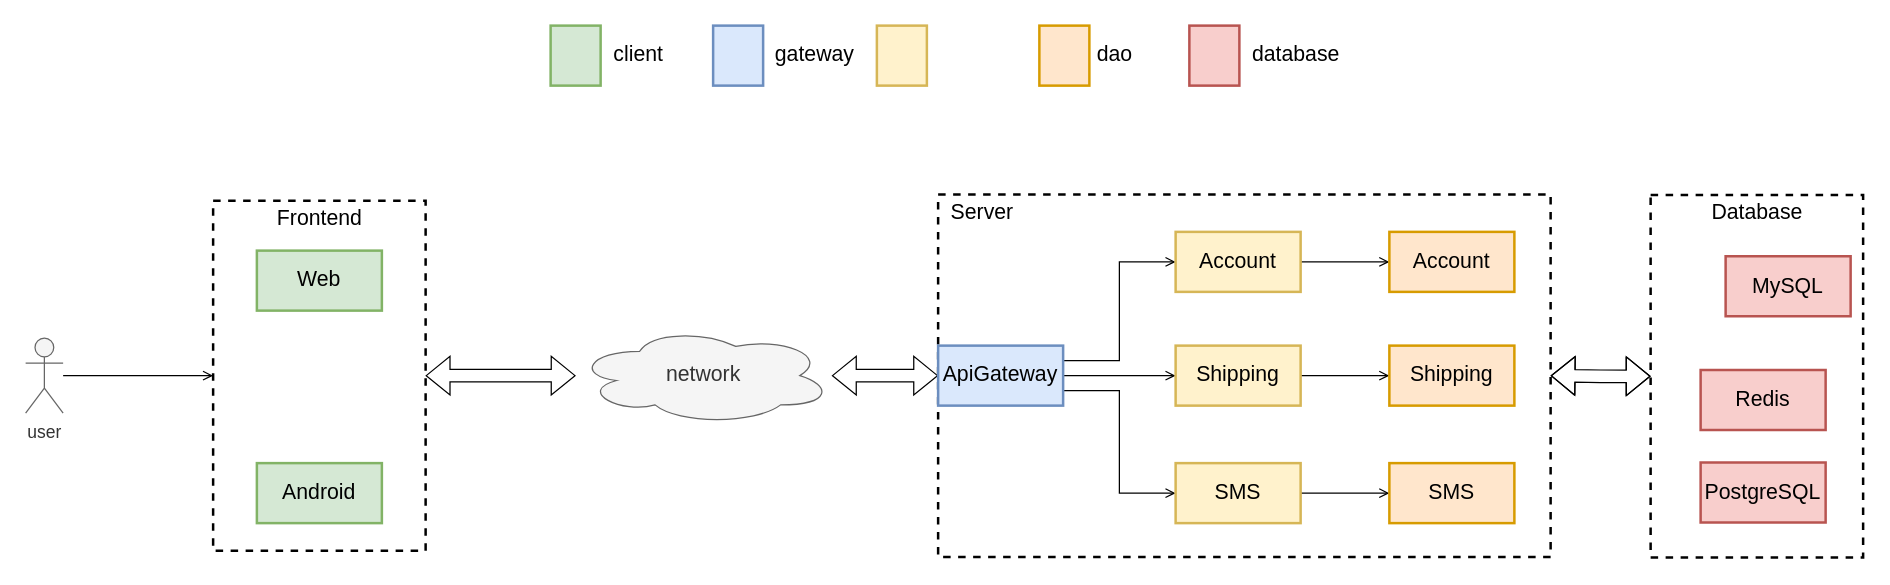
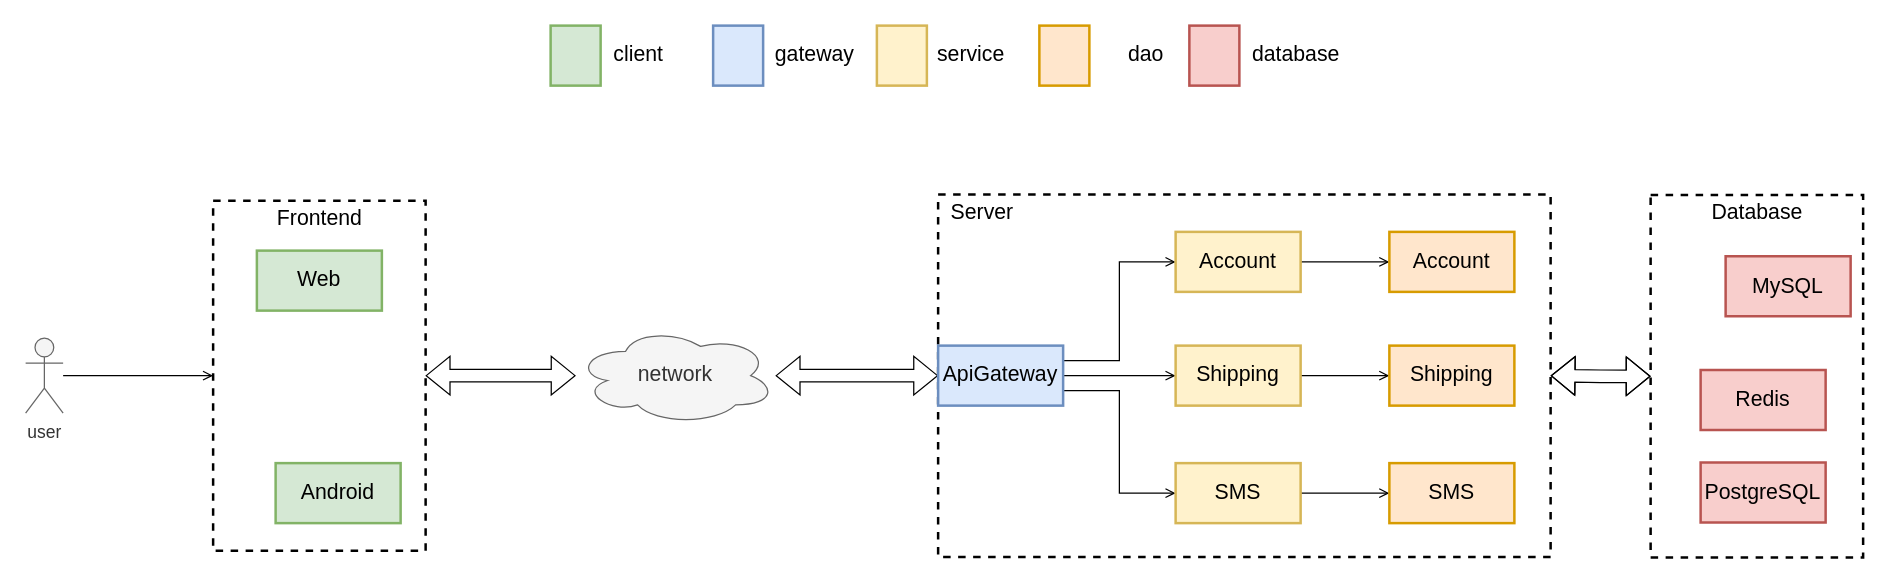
  <mxCell id="0" />
  <mxCell id="1" parent="0" />
  <mxCell id="2" style="edgeStyle=orthogonalEdgeStyle;shape=flexArrow;rounded=0;orthogonalLoop=1;jettySize=auto;html=1;exitX=0;exitY=0.5;exitDx=0;exitDy=0;entryX=1;entryY=0.5;entryDx=0;entryDy=0;fontSize=17;startArrow=block;startFill=0;endArrow=open;endFill=0;" edge="1" parent="1" source="3" target="13"><mxGeometry relative="1" as="geometry" /></mxCell>
  <mxCell id="3" value="" style="rounded=0;whiteSpace=wrap;html=1;strokeWidth=2;fontSize=17;fillColor=none;dashed=1;" vertex="1" parent="1"><mxGeometry x="1320" y="155.5" width="170" height="290" as="geometry" /></mxCell>
  <mxCell id="4" value="" style="edgeStyle=orthogonalEdgeStyle;rounded=0;orthogonalLoop=1;jettySize=auto;html=1;fontSize=17;startArrow=none;entryX=0;entryY=0.5;entryDx=0;entryDy=0;startFill=0;endArrow=open;endFill=0;" edge="1" parent="1" source="5" target="7"><mxGeometry relative="1" as="geometry" /></mxCell>
  <mxCell id="5" value="user" style="shape=umlActor;verticalLabelPosition=bottom;verticalAlign=top;html=1;outlineConnect=0;fontSize=14;fillColor=#f5f5f5;strokeColor=#666666;fontColor=#333333;" vertex="1" parent="1"><mxGeometry x="20" y="270" width="30" height="60" as="geometry" /></mxCell>
  <mxCell id="6" style="edgeStyle=orthogonalEdgeStyle;shape=flexArrow;rounded=0;orthogonalLoop=1;jettySize=auto;html=1;exitX=1;exitY=0.5;exitDx=0;exitDy=0;fontSize=17;startArrow=block;startFill=0;endArrow=open;endFill=0;" edge="1" parent="1" source="7" target="11"><mxGeometry relative="1" as="geometry" /></mxCell>
  <mxCell id="7" value="" style="rounded=0;whiteSpace=wrap;html=1;strokeWidth=2;fontSize=17;dashed=1;fillColor=none;" vertex="1" parent="1"><mxGeometry x="170" y="160" width="170" height="280" as="geometry" /></mxCell>
  <mxCell id="8" value="Frontend" style="text;html=1;align=center;verticalAlign=middle;resizable=0;points=[];autosize=1;strokeColor=none;fontSize=17;" vertex="1" parent="1"><mxGeometry x="215" y="160" width="80" height="30" as="geometry" /></mxCell>
  <mxCell id="9" value="Web" style="rounded=0;whiteSpace=wrap;html=1;strokeWidth=2;fontSize=17;fillColor=#d5e8d4;strokeColor=#82b366;" vertex="1" parent="1"><mxGeometry x="205" y="200" width="100" height="48" as="geometry" /></mxCell>
- <mxCell id="10" value="&lt;span style=&quot;font-family: arial, sans-serif; font-size: 17px; text-align: left;&quot;&gt;Android&lt;/span&gt;" style="rounded=0;whiteSpace=wrap;html=1;strokeWidth=2;fontSize=17;strokeColor=#82b366;fillColor=#d5e8d4;labelBackgroundColor=none;" vertex="1" parent="1"><mxGeometry x="205" y="370" width="100" height="48" as="geometry" /></mxCell>
- <mxCell id="11" value="network" style="ellipse;shape=cloud;whiteSpace=wrap;html=1;align=center;fontSize=17;fillColor=#f5f5f5;strokeColor=#666666;fontColor=#333333;" vertex="1" parent="1"><mxGeometry x="460" y="261" width="205" height="78" as="geometry" /></mxCell>
+ <mxCell id="10" value="&lt;span style=&quot;font-family: arial, sans-serif; font-size: 17px; text-align: left;&quot;&gt;Android&lt;/span&gt;" style="rounded=0;whiteSpace=wrap;html=1;strokeWidth=2;fontSize=17;strokeColor=#82b366;fillColor=#d5e8d4;labelBackgroundColor=none;" vertex="1" parent="1"><mxGeometry x="220" y="370" width="100" height="48" as="geometry" /></mxCell>
+ <mxCell id="11" value="network" style="ellipse;shape=cloud;whiteSpace=wrap;html=1;align=center;fontSize=17;fillColor=#f5f5f5;strokeColor=#666666;fontColor=#333333;" vertex="1" parent="1"><mxGeometry x="460" y="261" width="160" height="78" as="geometry" /></mxCell>
  <mxCell id="12" style="edgeStyle=orthogonalEdgeStyle;shape=flexArrow;rounded=0;orthogonalLoop=1;jettySize=auto;html=1;exitX=0;exitY=0.5;exitDx=0;exitDy=0;fontSize=17;startArrow=block;startFill=0;endArrow=open;endFill=0;" edge="1" parent="1" source="13" target="11"><mxGeometry relative="1" as="geometry" /></mxCell>
  <mxCell id="13" value="" style="rounded=0;whiteSpace=wrap;html=1;strokeWidth=2;fontSize=17;dashed=1;fillColor=none;" vertex="1" parent="1"><mxGeometry x="750" y="155" width="490" height="290" as="geometry" /></mxCell>
  <mxCell id="14" value="Server" style="text;html=1;align=center;verticalAlign=middle;resizable=0;points=[];autosize=1;strokeColor=none;fontSize=17;" vertex="1" parent="1"><mxGeometry x="750" y="155" width="70" height="30" as="geometry" /></mxCell>
  <mxCell id="15" style="edgeStyle=orthogonalEdgeStyle;rounded=0;orthogonalLoop=1;jettySize=auto;html=1;exitX=1;exitY=0.25;exitDx=0;exitDy=0;entryX=0;entryY=0.5;entryDx=0;entryDy=0;fontSize=17;startArrow=none;startFill=0;endArrow=open;endFill=0;" edge="1" parent="1" source="18" target="20"><mxGeometry relative="1" as="geometry" /></mxCell>
  <mxCell id="16" style="edgeStyle=orthogonalEdgeStyle;rounded=0;orthogonalLoop=1;jettySize=auto;html=1;exitX=1;exitY=0.5;exitDx=0;exitDy=0;entryX=0;entryY=0.5;entryDx=0;entryDy=0;fontSize=17;startArrow=none;startFill=0;endArrow=open;endFill=0;" edge="1" parent="1" source="18" target="22"><mxGeometry relative="1" as="geometry" /></mxCell>
  <mxCell id="17" style="edgeStyle=orthogonalEdgeStyle;rounded=0;orthogonalLoop=1;jettySize=auto;html=1;exitX=1;exitY=0.75;exitDx=0;exitDy=0;entryX=0;entryY=0.5;entryDx=0;entryDy=0;fontSize=17;startArrow=none;startFill=0;endArrow=open;endFill=0;" edge="1" parent="1" source="18" target="24"><mxGeometry relative="1" as="geometry" /></mxCell>
  <mxCell id="18" value="ApiGateway" style="rounded=0;whiteSpace=wrap;html=1;strokeWidth=2;fontSize=17;fillColor=#dae8fc;strokeColor=#6c8ebf;" vertex="1" parent="1"><mxGeometry x="750" y="276" width="100" height="48" as="geometry" /></mxCell>
  <mxCell id="19" style="edgeStyle=orthogonalEdgeStyle;rounded=0;orthogonalLoop=1;jettySize=auto;html=1;exitX=1;exitY=0.5;exitDx=0;exitDy=0;entryX=0;entryY=0.5;entryDx=0;entryDy=0;fontSize=17;startArrow=none;startFill=0;endArrow=open;endFill=0;" edge="1" parent="1" source="20" target="25"><mxGeometry relative="1" as="geometry" /></mxCell>
  <mxCell id="20" value="Account" style="rounded=0;whiteSpace=wrap;html=1;strokeWidth=2;fontSize=17;fillColor=#fff2cc;strokeColor=#d6b656;" vertex="1" parent="1"><mxGeometry x="940" y="185" width="100" height="48" as="geometry" /></mxCell>
  <mxCell id="21" style="edgeStyle=orthogonalEdgeStyle;rounded=0;orthogonalLoop=1;jettySize=auto;html=1;exitX=1;exitY=0.5;exitDx=0;exitDy=0;entryX=0;entryY=0.5;entryDx=0;entryDy=0;fontSize=17;startArrow=none;startFill=0;endArrow=open;endFill=0;" edge="1" parent="1" source="22" target="26"><mxGeometry relative="1" as="geometry" /></mxCell>
  <mxCell id="22" value="Shipping" style="rounded=0;whiteSpace=wrap;html=1;strokeWidth=2;fontSize=17;fillColor=#fff2cc;strokeColor=#d6b656;" vertex="1" parent="1"><mxGeometry x="940" y="276" width="100" height="48" as="geometry" /></mxCell>
  <mxCell id="23" style="edgeStyle=orthogonalEdgeStyle;rounded=0;orthogonalLoop=1;jettySize=auto;html=1;exitX=1;exitY=0.5;exitDx=0;exitDy=0;entryX=0;entryY=0.5;entryDx=0;entryDy=0;fontSize=17;startArrow=none;startFill=0;endArrow=open;endFill=0;" edge="1" parent="1" source="24" target="27"><mxGeometry relative="1" as="geometry" /></mxCell>
  <mxCell id="24" value="SMS" style="rounded=0;whiteSpace=wrap;html=1;strokeWidth=2;fontSize=17;fillColor=#fff2cc;strokeColor=#d6b656;" vertex="1" parent="1"><mxGeometry x="940" y="370" width="100" height="48" as="geometry" /></mxCell>
  <mxCell id="25" value="Account" style="rounded=0;whiteSpace=wrap;html=1;strokeWidth=2;fontSize=17;fillColor=#ffe6cc;strokeColor=#d79b00;" vertex="1" parent="1"><mxGeometry x="1111" y="185" width="100" height="48" as="geometry" /></mxCell>
  <mxCell id="26" value="Shipping" style="rounded=0;whiteSpace=wrap;html=1;strokeWidth=2;fontSize=17;fillColor=#ffe6cc;strokeColor=#d79b00;" vertex="1" parent="1"><mxGeometry x="1111" y="276" width="100" height="48" as="geometry" /></mxCell>
  <mxCell id="27" value="SMS" style="rounded=0;whiteSpace=wrap;html=1;strokeWidth=2;fontSize=17;fillColor=#ffe6cc;strokeColor=#d79b00;" vertex="1" parent="1"><mxGeometry x="1111" y="370" width="100" height="48" as="geometry" /></mxCell>
  <mxCell id="28" value="MySQL" style="rounded=0;whiteSpace=wrap;html=1;strokeWidth=2;fontSize=17;fillColor=#f8cecc;strokeColor=#b85450;" vertex="1" parent="1"><mxGeometry x="1380" y="204.5" width="100" height="48" as="geometry" /></mxCell>
  <mxCell id="29" value="Redis" style="rounded=0;whiteSpace=wrap;html=1;strokeWidth=2;fontSize=17;fillColor=#f8cecc;strokeColor=#b85450;" vertex="1" parent="1"><mxGeometry x="1360" y="295.5" width="100" height="48" as="geometry" /></mxCell>
  <mxCell id="30" value="PostgreSQL" style="rounded=0;whiteSpace=wrap;html=1;strokeWidth=2;fontSize=17;fillColor=#f8cecc;strokeColor=#b85450;" vertex="1" parent="1"><mxGeometry x="1360" y="369.5" width="100" height="48" as="geometry" /></mxCell>
  <mxCell id="31" value="Database" style="text;html=1;align=center;verticalAlign=middle;resizable=0;points=[];autosize=1;strokeColor=none;fontSize=17;" vertex="1" parent="1"><mxGeometry x="1360" y="154.5" width="90" height="30" as="geometry" /></mxCell>
  <mxCell id="32" value="" style="rounded=0;whiteSpace=wrap;html=1;strokeWidth=2;fontSize=17;fillColor=#d5e8d4;strokeColor=#82b366;" vertex="1" parent="1"><mxGeometry x="440" y="20" width="40" height="48" as="geometry" /></mxCell>
  <mxCell id="33" value="client" style="text;html=1;align=center;verticalAlign=middle;resizable=0;points=[];autosize=1;strokeColor=none;fontSize=17;fontColor=#000000;" vertex="1" parent="1"><mxGeometry x="480" y="29" width="60" height="30" as="geometry" /></mxCell>
  <mxCell id="34" value="" style="rounded=0;whiteSpace=wrap;html=1;strokeWidth=2;fontSize=17;fillColor=#dae8fc;strokeColor=#6c8ebf;" vertex="1" parent="1"><mxGeometry x="570" y="20" width="40" height="48" as="geometry" /></mxCell>
  <mxCell id="35" value="gateway" style="text;html=1;align=center;verticalAlign=middle;resizable=0;points=[];autosize=1;strokeColor=none;fontSize=17;fontColor=#000000;" vertex="1" parent="1"><mxGeometry x="611" y="29" width="80" height="30" as="geometry" /></mxCell>
  <mxCell id="36" value="" style="rounded=0;whiteSpace=wrap;html=1;strokeWidth=2;fontSize=17;fillColor=#fff2cc;strokeColor=#d6b656;" vertex="1" parent="1"><mxGeometry x="701" y="20" width="40" height="48" as="geometry" /></mxCell>
  <mxCell id="37" value="" style="rounded=0;whiteSpace=wrap;html=1;strokeWidth=2;fontSize=17;fillColor=#ffe6cc;strokeColor=#d79b00;" vertex="1" parent="1"><mxGeometry x="831" y="20" width="40" height="48" as="geometry" /></mxCell>
  <mxCell id="38" value="" style="rounded=0;whiteSpace=wrap;html=1;strokeWidth=2;fontSize=17;fillColor=#f8cecc;strokeColor=#b85450;" vertex="1" parent="1"><mxGeometry x="951" y="20" width="40" height="48" as="geometry" /></mxCell>
- <mxCell id="40" value="dao" style="text;html=1;align=center;verticalAlign=middle;resizable=0;points=[];autosize=1;strokeColor=none;fontSize=17;fontColor=#000000;" vertex="1" parent="1"><mxGeometry x="871" y="29" width="40" height="30" as="geometry" /></mxCell>
+ <mxCell id="39" value="service" style="text;html=1;align=center;verticalAlign=middle;resizable=0;points=[];autosize=1;strokeColor=none;fontSize=17;fontColor=#000000;" vertex="1" parent="1"><mxGeometry x="741" y="29" width="70" height="30" as="geometry" /></mxCell>
+ <mxCell id="40" value="dao" style="text;html=1;align=center;verticalAlign=middle;resizable=0;points=[];autosize=1;strokeColor=none;fontSize=17;fontColor=#000000;" vertex="1" parent="1"><mxGeometry x="896" y="29" width="40" height="30" as="geometry" /></mxCell>
  <mxCell id="41" value="database" style="text;html=1;align=center;verticalAlign=middle;resizable=0;points=[];autosize=1;strokeColor=none;fontSize=17;fontColor=#000000;" vertex="1" parent="1"><mxGeometry x="991" y="29" width="90" height="30" as="geometry" /></mxCell>
